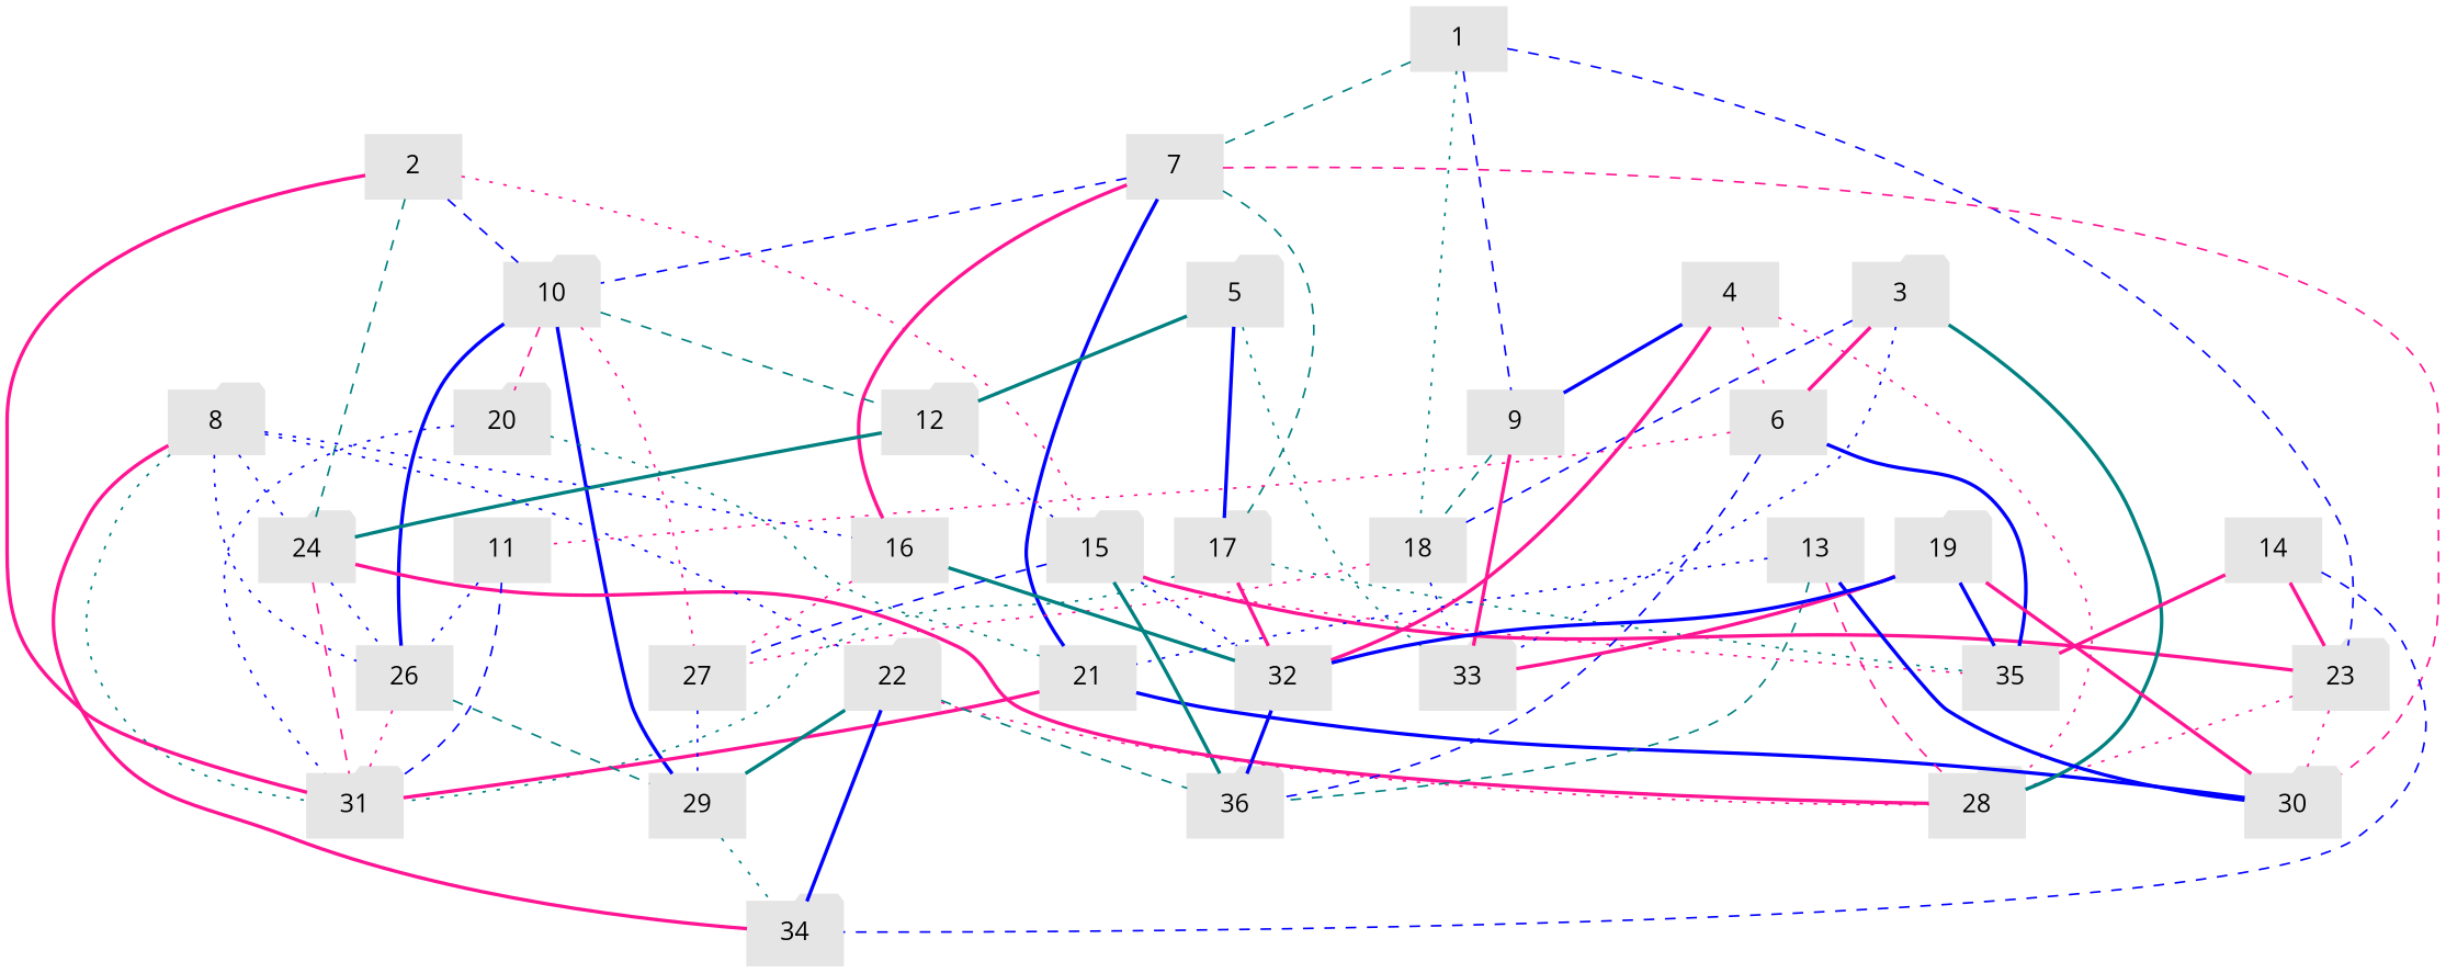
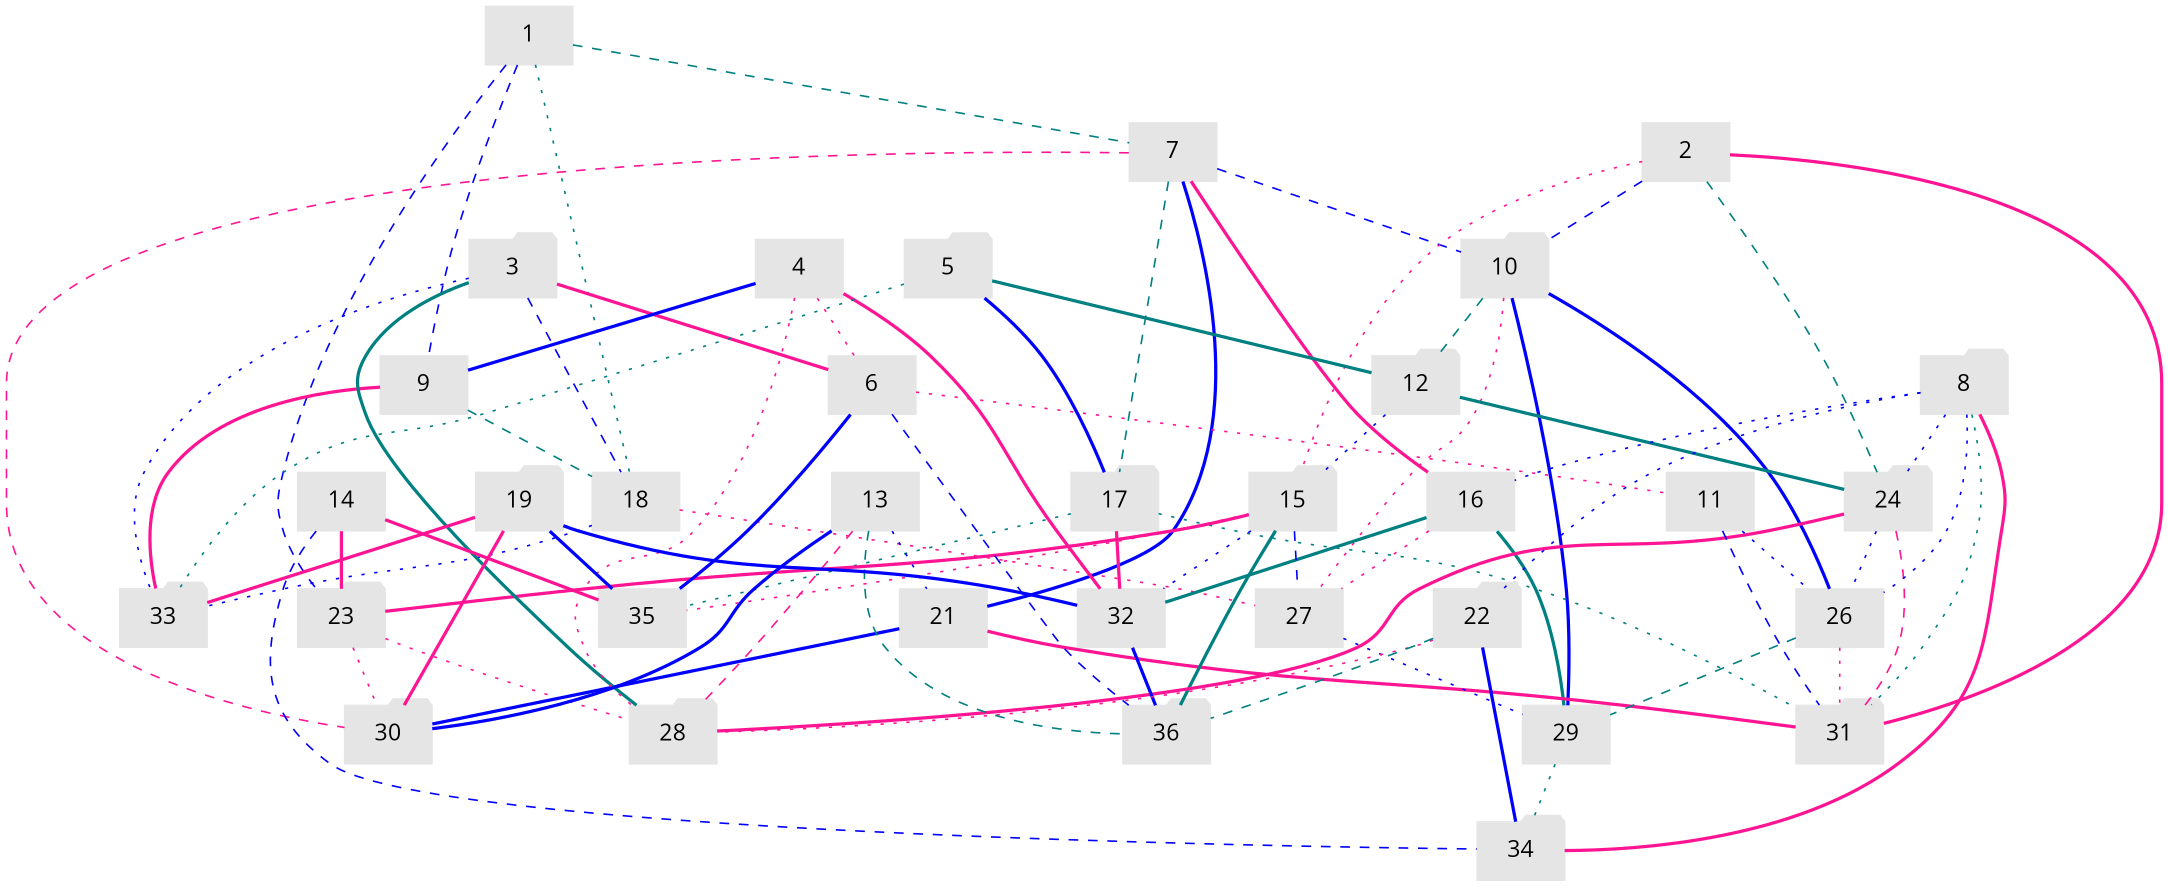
  graph {
    fontname="Open Sans"
    node [color=gray90 fontname="Open Sans" shape=folder style=filled]
    edge [color=blue fontname="Open Sans" style=dotted weight=1.0]
    1 [shape=box]
    7 [shape=box]
    9 [shape=box]
    18 [shape=box]
    23
    10
    17
    16 [shape=box]
    21 [shape=box]
    30
    33
    27 [shape=box]
    28
    2 [shape=box]
    15
    24
    31
    12
    26 [shape=box]
-   20
    29 [shape=box]
    32 [shape=box]
    35 [shape=box]
    36
    3
    6 [shape=box]
    11 [shape=box]
    4 [shape=box]
    5
    8
    22
    34
    13 [shape=box]
    14 [shape=box]
    19
    1 -- 7 [color=teal style=dashed]
    1 -- 9 [style=dashed]
    1 -- 18 [color=teal]
    1 -- 23 [style=dashed]
    7 -- 10 [style=dashed]
    7 -- 17 [color=teal style=dashed]
    7 -- 16 [color=deeppink style=bold weight=2.0]
    7 -- 21 [style=bold]
    7 -- 30 [color=deeppink style=dashed weight=2.0]
    9 -- 18 [color=teal style=dashed]
    9 -- 33 [color=deeppink style=bold]
    18 -- 33
    18 -- 27 [color=deeppink weight=2.0]
    23 -- 30 [color=deeppink]
    23 -- 28 [color=deeppink]
    10 -- 27 [color=deeppink]
    10 -- 12 [color=teal style=dashed weight=2.0]
    10 -- 26 [style=bold]
-   10 -- 20 [color=deeppink style=dashed weight=3.0]
    10 -- 29 [style=bold]
    17 -- 31 [color=teal]
    17 -- 32 [color=deeppink style=bold]
    17 -- 35 [color=teal]
    16 -- 27 [color=deeppink]
    16 -- 32 [color=teal style=bold]
    21 -- 30 [style=bold]
    21 -- 31 [color=deeppink style=bold]
    27 -- 29
    2 -- 10 [style=dashed]
    2 -- 15 [color=deeppink]
    2 -- 24 [color=teal style=dashed]
    2 -- 31 [color=deeppink style=bold]
    15 -- 23 [color=deeppink style=bold]
    15 -- 27 [style=dashed]
    15 -- 32
    15 -- 35 [color=deeppink]
    15 -- 36 [color=teal style=bold]
    24 -- 28 [color=deeppink style=bold]
    24 -- 31 [color=deeppink style=dashed]
    24 -- 26
    12 -- 15 [weight=2.0]
    12 -- 24 [color=teal style=bold]
    26 -- 31 [color=deeppink]
    26 -- 29 [color=teal style=dashed]
-   20 -- 21 [color=teal weight=2.0]
-   20 -- 31
    29 -- 34 [color=teal]
    32 -- 36 [style=bold]
    3 -- 18 [style=dashed]
    3 -- 33
    3 -- 28 [color=teal style=bold]
    3 -- 6 [color=deeppink style=bold]
    6 -- 35 [style=bold]
    6 -- 36 [style=dashed]
    6 -- 11 [color=deeppink weight=2.0]
    11 -- 31 [style=dashed]
    11 -- 26
    4 -- 9 [style=bold]
    4 -- 28 [color=deeppink]
    4 -- 32 [color=deeppink style=bold]
    4 -- 6 [color=deeppink]
    5 -- 17 [style=bold]
    5 -- 33 [color=teal weight=2.0]
    5 -- 12 [color=teal style=bold]
    8 -- 16
    8 -- 24
    8 -- 31 [color=teal]
    8 -- 26
    8 -- 22
    8 -- 34 [color=deeppink style=bold]
    22 -- 28 [color=deeppink]
-   22 -- 29 [color=teal style=bold]
+   16 -- 29 [color=teal style=bold]
    22 -- 36 [color=teal style=dashed weight=2.0]
    22 -- 34 [style=bold]
    13 -- 21
    13 -- 30 [style=bold]
    13 -- 28 [color=deeppink style=dashed]
    13 -- 36 [color=teal style=dashed]
    14 -- 23 [color=deeppink style=bold weight=2.0]
    14 -- 35 [color=deeppink style=bold weight=2.0]
    14 -- 34 [style=dashed]
    19 -- 30 [color=deeppink style=bold]
    19 -- 33 [color=deeppink style=bold]
    19 -- 32 [style=bold]
    19 -- 35 [style=bold]
  }
